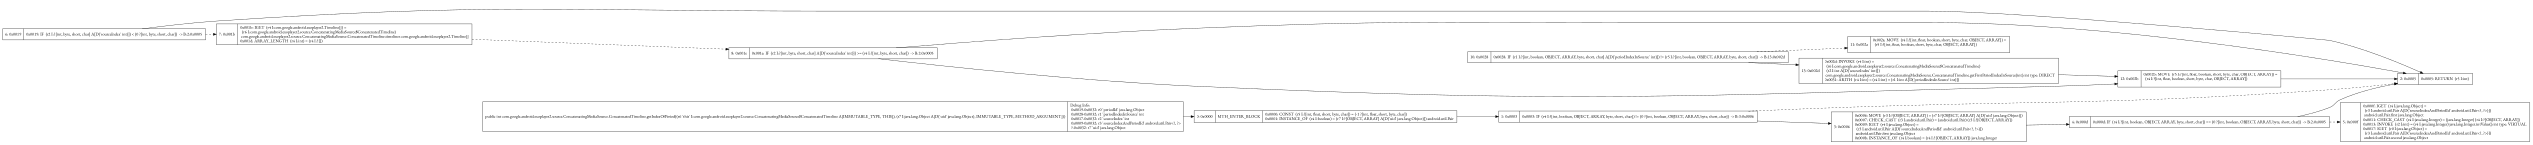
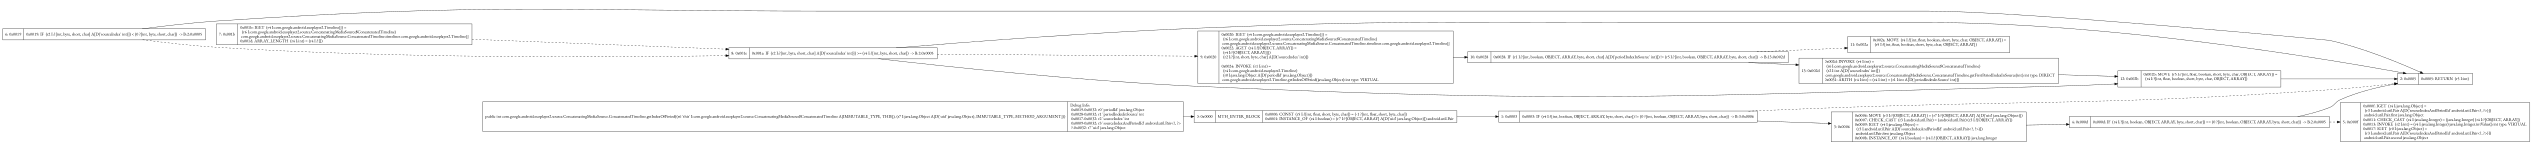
  digraph {
    fontname="EB Garamond"
    rankdir=LR
    node [fontname="EB Garamond" shape=record]
    edge [fontname="EB Garamond"]
    n1 [label="{0\:\ 0x0000|MTH_ENTER_BLOCK\l|0x0000: CONST  (r5 I:?[int, float, short, byte, char]) = (\-1 ?[int, float, short, byte, char]) \l0x0001: INSTANCE_OF  (r4 I:boolean) = (r7 I:?[OBJECT, ARRAY] A[D('uid' java.lang.Object)]) android.util.Pair \l}"]
    n2 [label="{1\:\ 0x0003|0x0003: IF  (r4 I:?[int, boolean, OBJECT, ARRAY, byte, short, char]) != (0 ?[int, boolean, OBJECT, ARRAY, byte, short, char])  \-\> B:3:0x0006 \l}"]
    n3 [label="{2\:\ 0x0005|0x0005: RETURN  (r5 I:int) \l}"]
    n4 [label="{3\:\ 0x0006|0x0006: MOVE  (r3 I:?[OBJECT, ARRAY]) = (r7 I:?[OBJECT, ARRAY] A[D('uid' java.lang.Object)]) \l0x0007: CHECK_CAST  (r3 I:android.util.Pair) = (android.util.Pair) (r3 I:?[OBJECT, ARRAY]) \l0x0009: IGET  (r4 I:java.lang.Object) = \l  (r3 I:android.util.Pair A[D('sourceIndexAndPeriodId' android.util.Pair\<?, ?\>)])\l android.util.Pair.first java.lang.Object \l0x000b: INSTANCE_OF  (r4 I:boolean) = (r4 I:?[OBJECT, ARRAY]) java.lang.Integer \l}"]
    n5 [label="{4\:\ 0x000d|0x000d: IF  (r4 I:?[int, boolean, OBJECT, ARRAY, byte, short, char]) == (0 ?[int, boolean, OBJECT, ARRAY, byte, short, char])  \-\> B:2:0x0005 \l}"]
    n6 [label="{5\:\ 0x000f|0x000f: IGET  (r4 I:java.lang.Object) = \l  (r3 I:android.util.Pair A[D('sourceIndexAndPeriodId' android.util.Pair\<?, ?\>)])\l android.util.Pair.first java.lang.Object \l0x0011: CHECK_CAST  (r4 I:java.lang.Integer) = (java.lang.Integer) (r4 I:?[OBJECT, ARRAY]) \l0x0013: INVOKE  (r2 I:int) = (r4 I:java.lang.Integer) java.lang.Integer.intValue():int type: VIRTUAL \l0x0017: IGET  (r0 I:java.lang.Object) = \l  (r3 I:android.util.Pair A[D('sourceIndexAndPeriodId' android.util.Pair\<?, ?\>)])\l android.util.Pair.second java.lang.Object \l}"]
    n7 [label="{6\:\ 0x0019|0x0019: IF  (r2 I:?[int, byte, short, char] A[D('sourceIndex' int)]) \< (0 ?[int, byte, short, char])  \-\> B:2:0x0005 \l}"]
    n8 [label="{7\:\ 0x001b|0x001b: IGET  (r4 I:com.google.android.exoplayer2.Timeline[]) = \l  (r6 I:com.google.android.exoplayer2.source.ConcatenatingMediaSource$ConcatenatedTimeline)\l com.google.android.exoplayer2.source.ConcatenatingMediaSource.ConcatenatedTimeline.timelines com.google.android.exoplayer2.Timeline[] \l0x001d: ARRAY_LENGTH  (r4 I:int) = (r4 I:?[]) \l}"]
    n9 [label="{8\:\ 0x001e|0x001e: IF  (r2 I:?[int, byte, short, char] A[D('sourceIndex' int)]) \>= (r4 I:?[int, byte, short, char])  \-\> B:2:0x0005 \l}"]
+   n10 [label="{9\:\ 0x0020|0x0020: IGET  (r4 I:com.google.android.exoplayer2.Timeline[]) = \l  (r6 I:com.google.android.exoplayer2.source.ConcatenatingMediaSource$ConcatenatedTimeline)\l com.google.android.exoplayer2.source.ConcatenatingMediaSource.ConcatenatedTimeline.timelines com.google.android.exoplayer2.Timeline[] \l0x0022: AGET  (r4 I:?[OBJECT, ARRAY]) = \l  (r4 I:?[OBJECT, ARRAY][])\l  (r2 I:?[int, short, byte, char] A[D('sourceIndex' int)])\l \l0x0024: INVOKE  (r1 I:int) = \l  (r4 I:com.google.android.exoplayer2.Timeline)\l  (r0 I:java.lang.Object A[D('periodId' java.lang.Object)])\l com.google.android.exoplayer2.Timeline.getIndexOfPeriod(java.lang.Object):int type: VIRTUAL \l}"]
    n11 [label="{12\:\ 0x002b|0x002b: MOVE  (r5 I:?[int, float, boolean, short, byte, char, OBJECT, ARRAY]) = \l  (r4 I:?[int, float, boolean, short, byte, char, OBJECT, ARRAY])\l \l}"]
    n12 [label="{10\:\ 0x0028|0x0028: IF  (r1 I:?[int, boolean, OBJECT, ARRAY, byte, short, char] A[D('periodIndexInSource' int)]) != (r5 I:?[int, boolean, OBJECT, ARRAY, byte, short, char])  \-\> B:13:0x002d \l}"]
    n13 [label="{11\:\ 0x002a|0x002a: MOVE  (r4 I:?[int, float, boolean, short, byte, char, OBJECT, ARRAY]) = \l  (r5 I:?[int, float, boolean, short, byte, char, OBJECT, ARRAY])\l \l}"]
    n14 [label="{13\:\ 0x002d|0x002d: INVOKE  (r4 I:int) = \l  (r6 I:com.google.android.exoplayer2.source.ConcatenatingMediaSource$ConcatenatedTimeline)\l  (r2 I:int A[D('sourceIndex' int)])\l com.google.android.exoplayer2.source.ConcatenatingMediaSource.ConcatenatedTimeline.getFirstPeriodIndexInSource(int):int type: DIRECT \l0x0031: ARITH  (r4 I:int) = (r4 I:int) + (r1 I:int A[D('periodIndexInSource' int)]) \l}"]
    n15 [label="{public int com.google.android.exoplayer2.source.ConcatenatingMediaSource.ConcatenatedTimeline.getIndexOfPeriod((r6 'this' I:com.google.android.exoplayer2.source.ConcatenatingMediaSource$ConcatenatedTimeline A[IMMUTABLE_TYPE, THIS]), (r7 I:java.lang.Object A[D('uid' java.lang.Object), IMMUTABLE_TYPE, METHOD_ARGUMENT]))  | Debug Info:\l  0x0019\-0x0032: r0 'periodId' java.lang.Object\l  0x0028\-0x0032: r1 'periodIndexInSource' int\l  0x0017\-0x0032: r2 'sourceIndex' int\l  0x0009\-0x0032: r3 'sourceIndexAndPeriodId' android.util.Pair\<?, ?\>\l  ?\-0x0032: r7 'uid' java.lang.Object\l}"]
    n1 -> n2
    n2 -> n3 [style=dashed]
    n2 -> n4
    n4 -> n5
    n5 -> n3
    n5 -> n6 [style=dashed]
    n7 -> n3
-   n7 -> n8 [style=dashed]
+   n7 -> n9 [style=dashed]
    n8 -> n9 [style=dashed]
    n9 -> n3
+   n9 -> n10 [style=dashed]
    n9 -> n11
+   n10 -> n12
    n11 -> n3
    n12 -> n13 [style=dashed]
    n12 -> n14
    n14 -> n11
    n15 -> n1
  }
